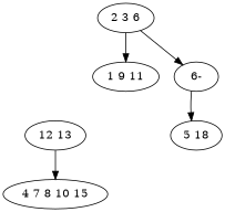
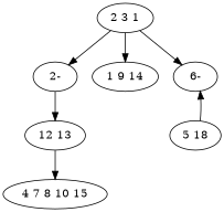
  digraph {
-   n1 [label="2 3 6"]
-   n3 [label="1 9 11"]
+   n1 [label="2 3 1"]
+   n2 [label="2-"]
+   n3 [label="1 9 14"]
    n4 [label="6-"]
    n5 [label="12 13"]
    n6 [label="5 18"]
    n7 [label="4 7 8 10 15"]
+   n1 -> n2
    n1 -> n3
    n1 -> n4
-   n4 -> n6
+   n2 -> n5
+   n6 -> n4
    n5 -> n7
  }
